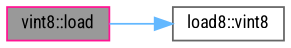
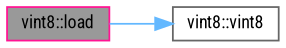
  digraph {
    rankdir=LR
    fontname="Roboto Condensed"
    node [fontname="Roboto Condensed" fontsize=10 shape=box style=filled]
    n1 [color=deeppink fillcolor=grey60 fontcolor=black height=0.2 label="vint8::load" width=0.4]
-   n2 [color=gray40 fillcolor=white height=0.2 label="load8::vint8" width=0.4]
+   n2 [color=gray40 fillcolor=white height=0.2 label="vint8::vint8" width=0.4]
    n1 -> n2 [color=steelblue1 fontname="Roboto Condensed" fontsize=10 labelfontname=Helvetica labelfontsize=10 style=solid]
  }
